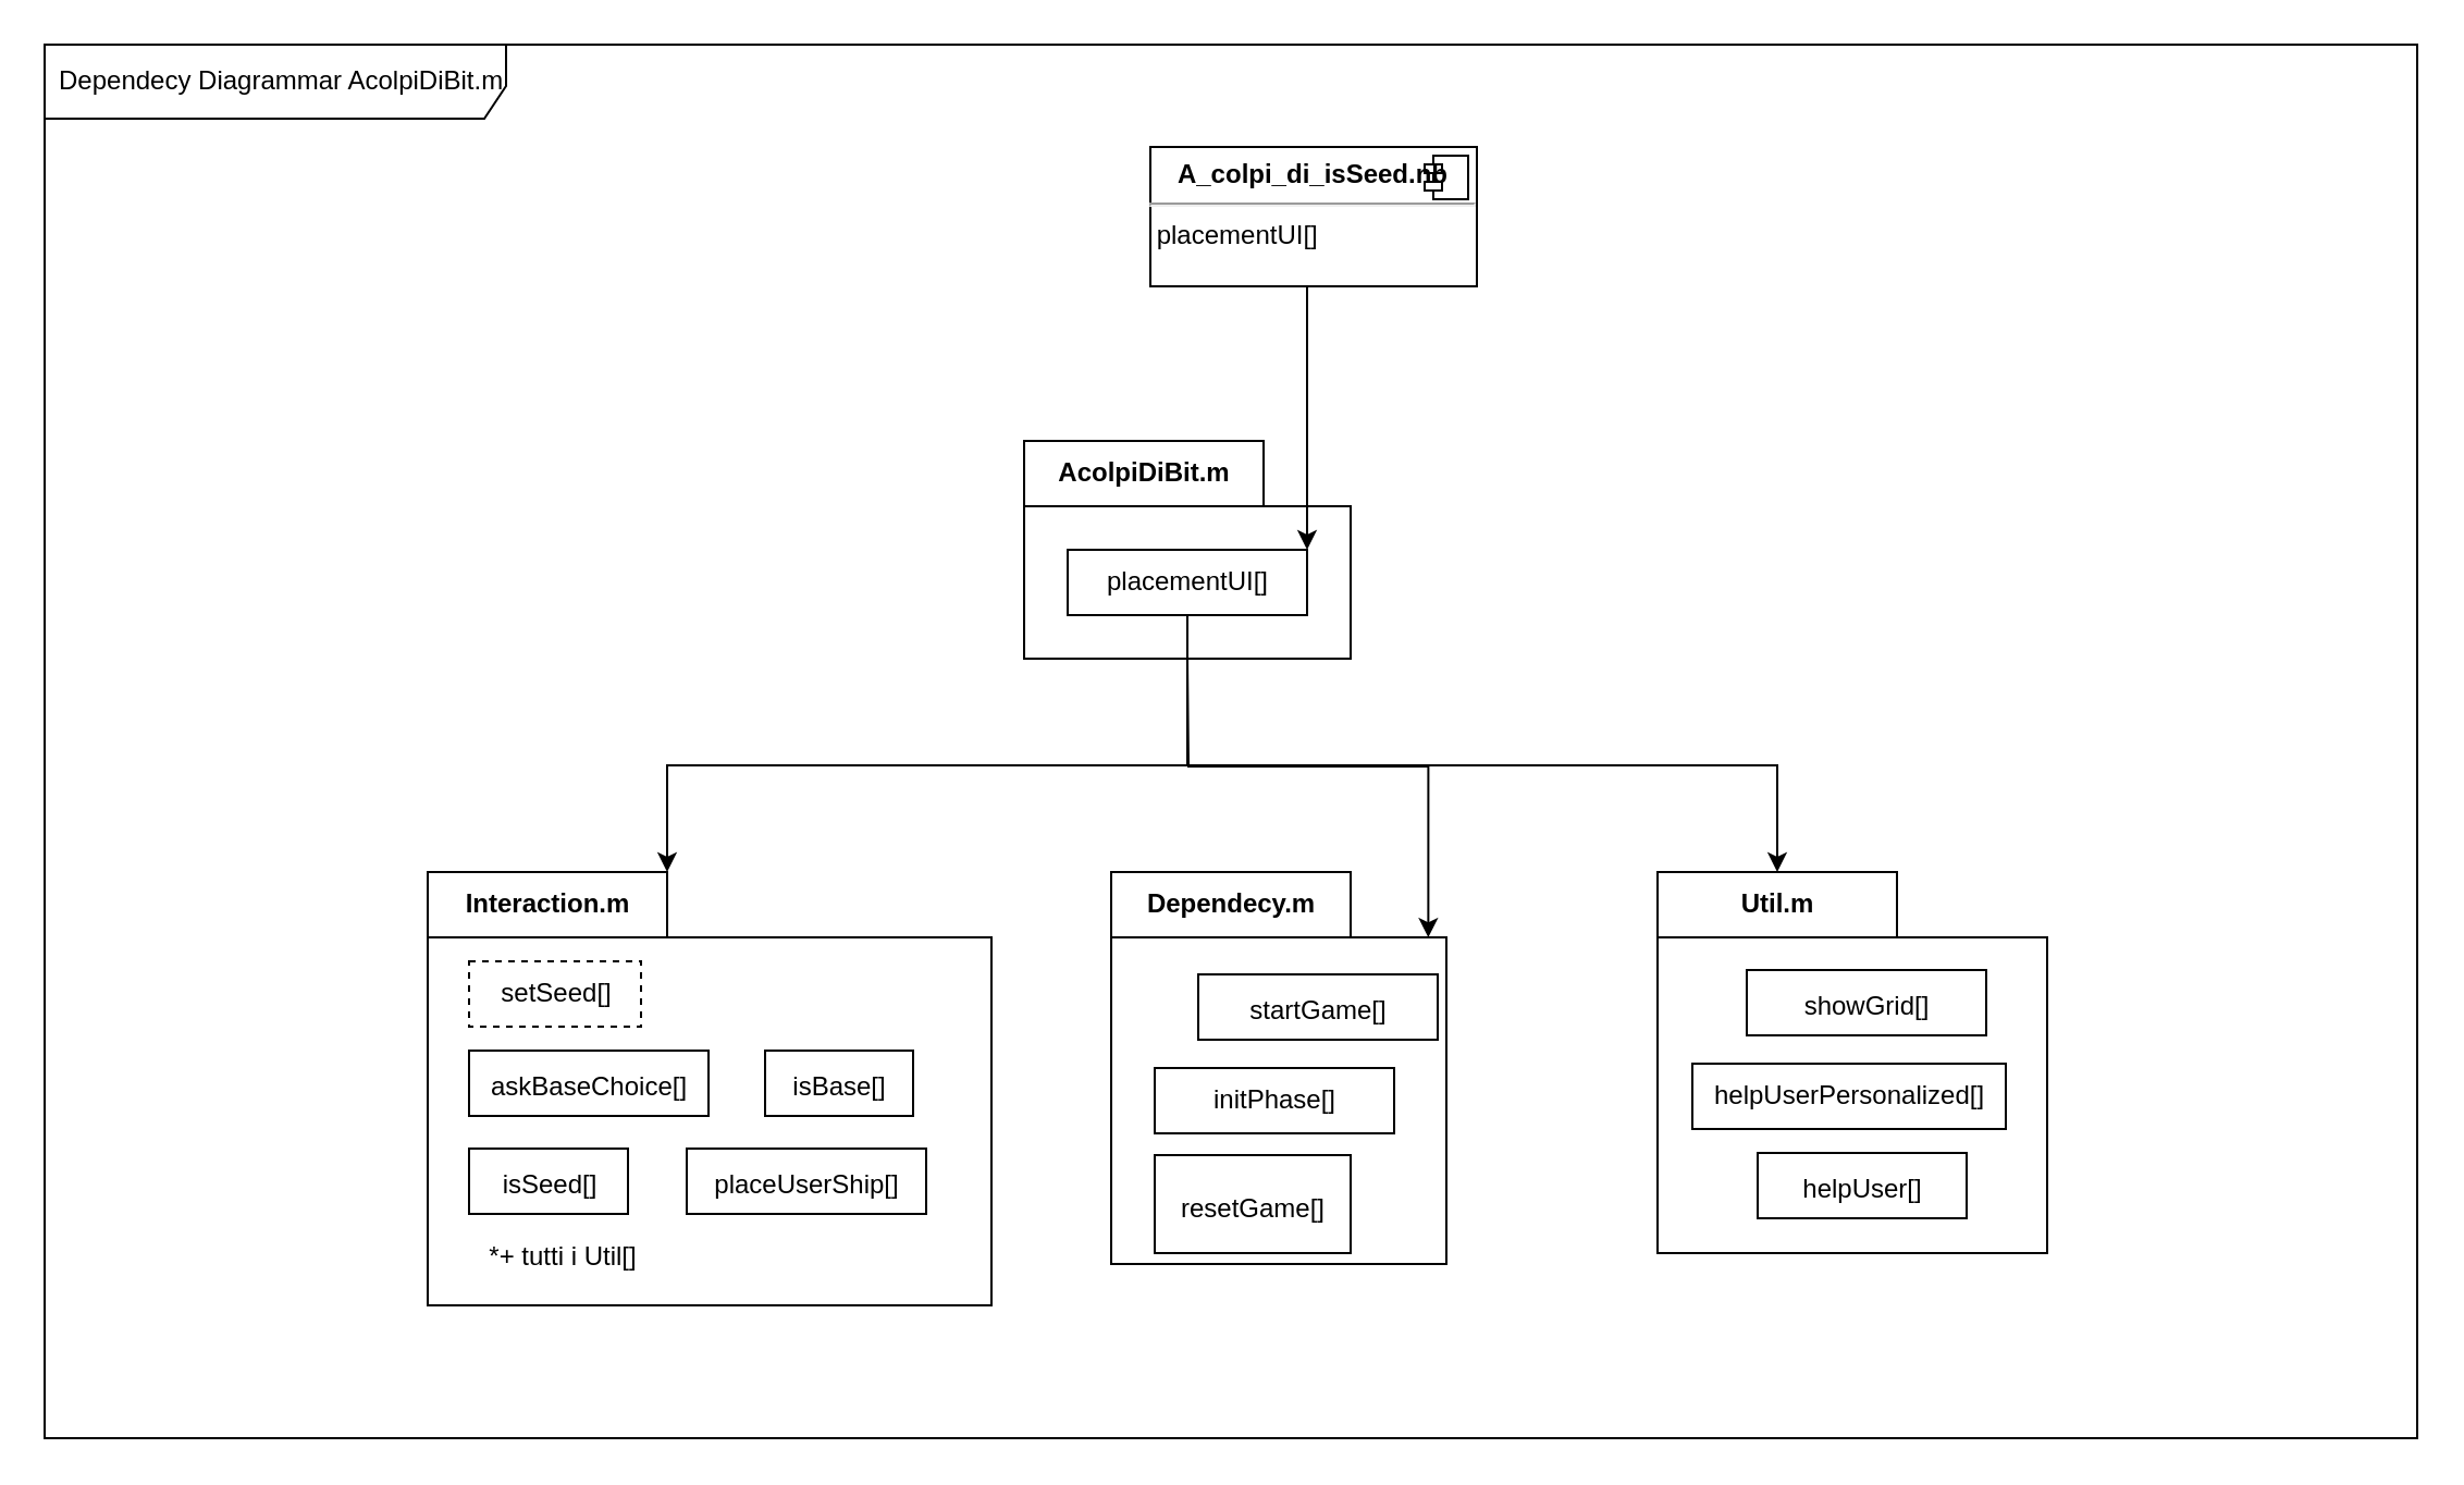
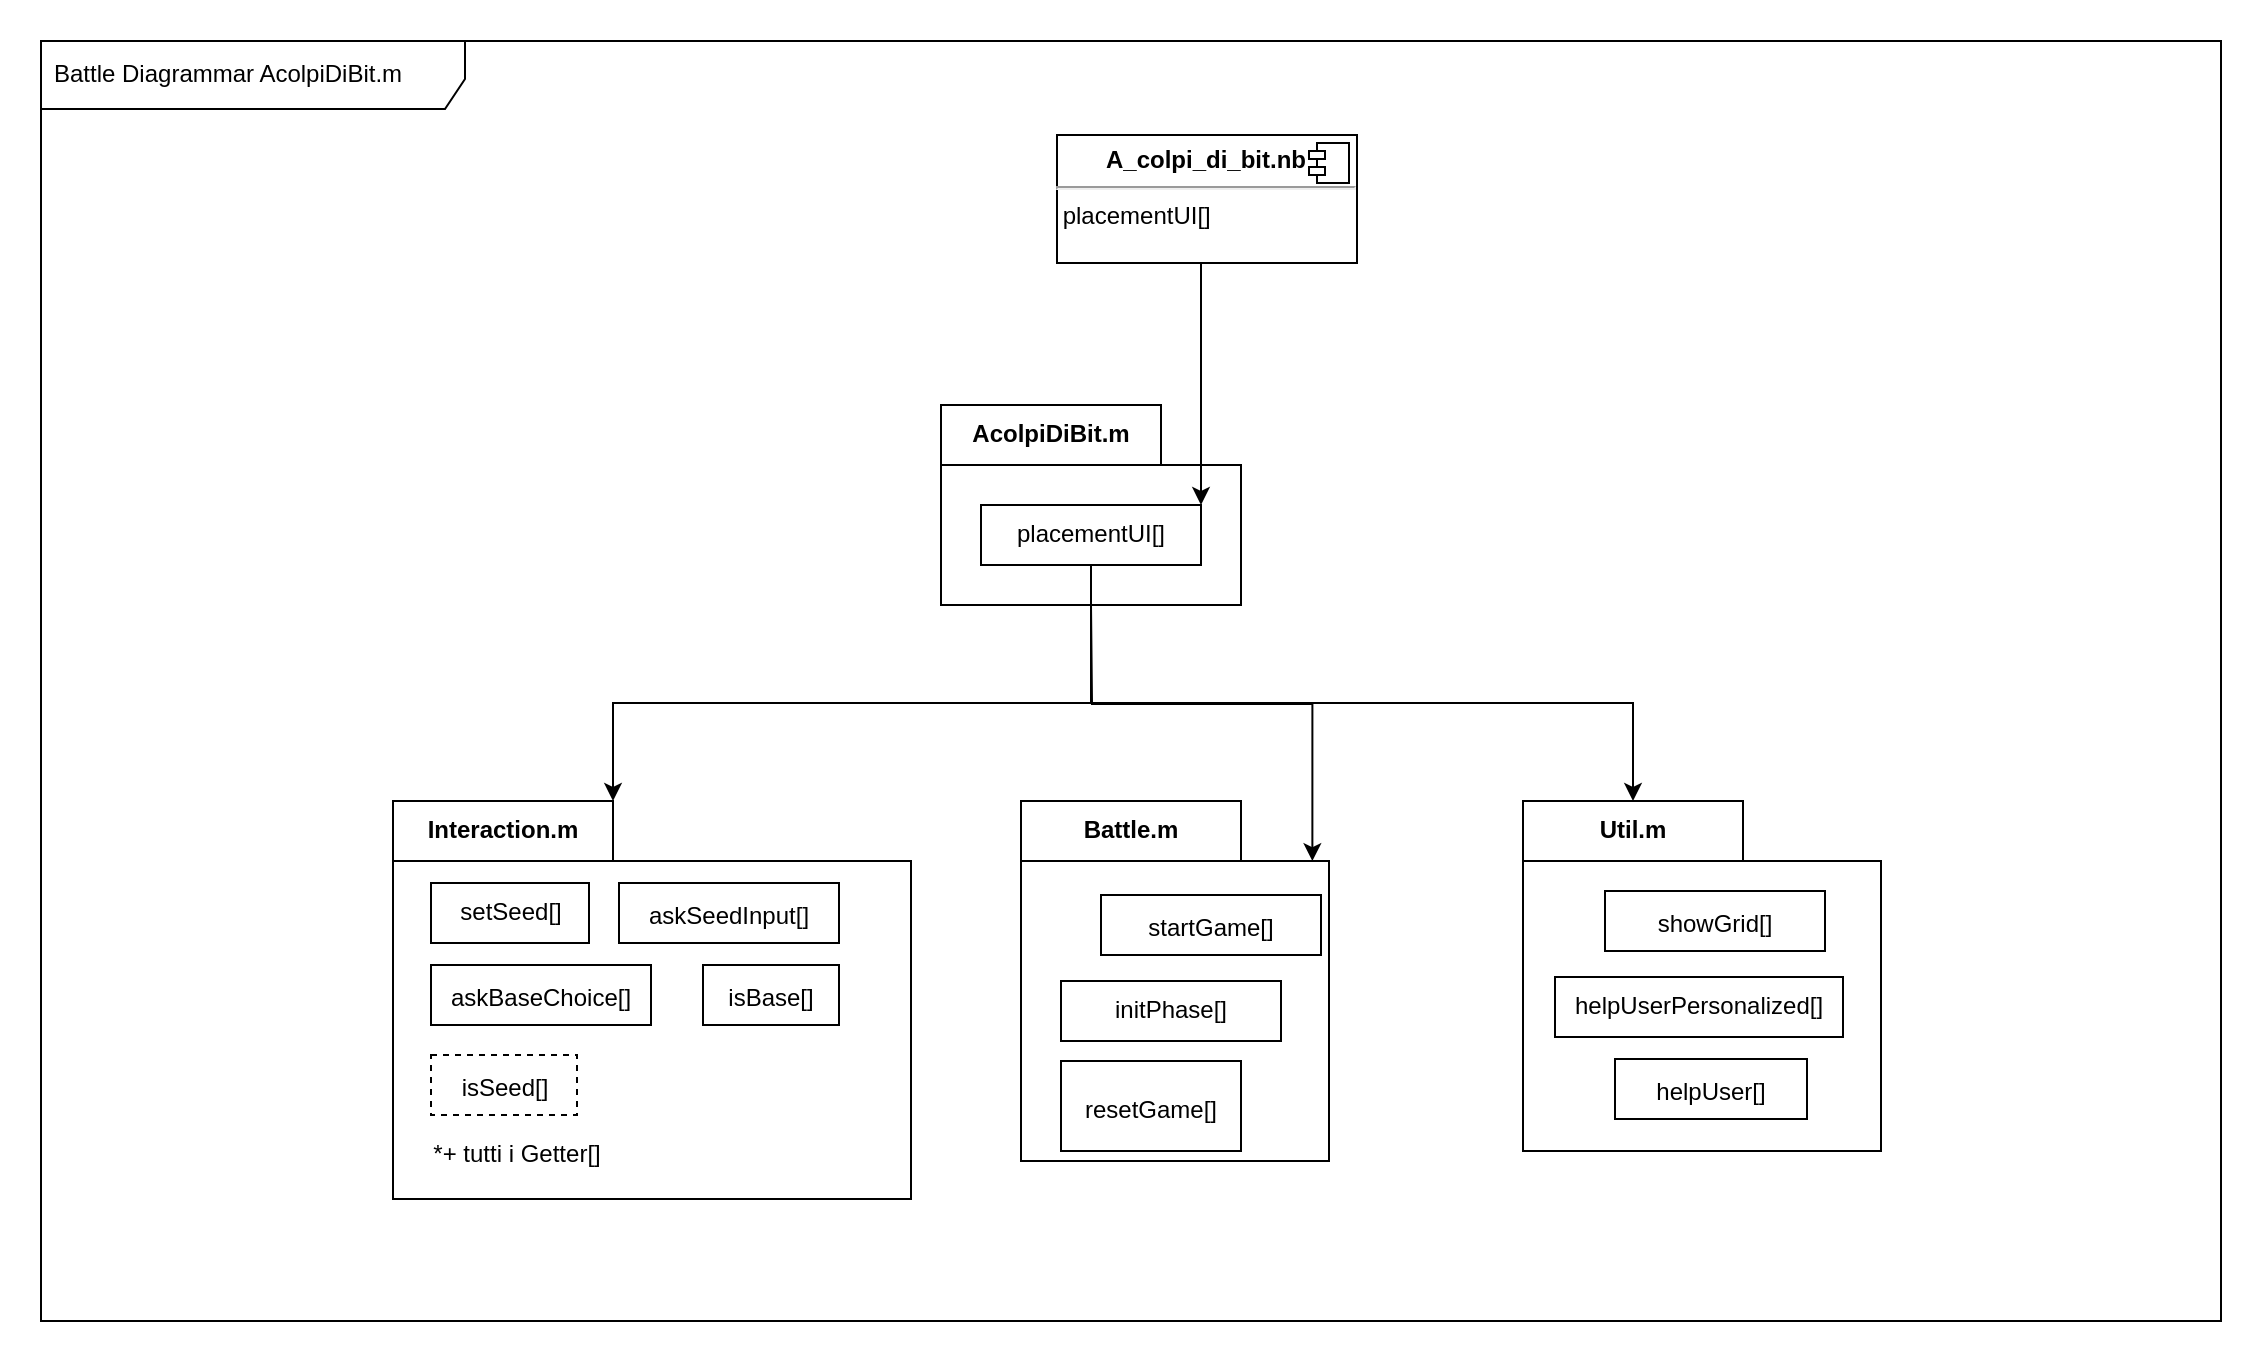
  <mxCell id="0" />
  <mxCell id="1" parent="0" />
- <mxCell id="2" value="Dependecy Diagrammar AcolpiDiBit.m" style="shape=umlFrame;whiteSpace=wrap;html=1;width=212;height=34;boundedLbl=1;verticalAlign=middle;align=left;spacingLeft=5;fontFamily=Helvetica;fontSize=12;fontColor=default;fillColor=none;" parent="1" vertex="1"><mxGeometry x="20" y="20" width="1090" height="640" as="geometry" /></mxCell>
+ <mxCell id="2" value="Battle Diagrammar AcolpiDiBit.m" style="shape=umlFrame;whiteSpace=wrap;html=1;width=212;height=34;boundedLbl=1;verticalAlign=middle;align=left;spacingLeft=5;fontFamily=Helvetica;fontSize=12;fontColor=default;fillColor=none;" parent="1" vertex="1"><mxGeometry x="20" y="20" width="1090" height="640" as="geometry" /></mxCell>
  <mxCell id="3" style="edgeStyle=orthogonalEdgeStyle;rounded=0;orthogonalLoop=1;jettySize=auto;html=1;exitX=0.5;exitY=1;exitDx=0;exitDy=0;entryX=0;entryY=0;entryDx=55;entryDy=0;entryPerimeter=0;fontFamily=Helvetica;fontSize=12;fontColor=default;" parent="1" source="5" target="23" edge="1"><mxGeometry relative="1" as="geometry"><Array as="points"><mxPoint x="545" y="351" /><mxPoint x="816" y="351" /></Array></mxGeometry></mxCell>
  <mxCell id="4" value="AcolpiDiBit.m" style="shape=folder;fontStyle=1;tabWidth=110;tabHeight=30;tabPosition=left;html=1;boundedLbl=1;labelInHeader=1;container=1;collapsible=0;recursiveResize=0;fontFamily=Helvetica;fontSize=12;fontColor=default;fillColor=none;" parent="1" vertex="1"><mxGeometry x="470" y="202" width="150" height="100" as="geometry" /></mxCell>
  <mxCell id="5" value="placementUI[]" style="html=1;fontFamily=Helvetica;fontSize=12;fontColor=default;fillColor=none;" parent="4" vertex="1"><mxGeometry width="110" height="30" relative="1" as="geometry"><mxPoint x="20" y="50" as="offset" /></mxGeometry></mxCell>
  <mxCell id="6" style="edgeStyle=orthogonalEdgeStyle;rounded=0;orthogonalLoop=1;jettySize=auto;html=1;entryX=0.946;entryY=0.167;entryDx=0;entryDy=0;entryPerimeter=0;fontFamily=Helvetica;fontSize=12;fontColor=default;" parent="4" target="19" edge="1"><mxGeometry relative="1" as="geometry"><mxPoint x="75" y="100" as="sourcePoint" /></mxGeometry></mxCell>
  <mxCell id="7" style="edgeStyle=orthogonalEdgeStyle;rounded=0;orthogonalLoop=1;jettySize=auto;html=1;entryX=0;entryY=0;entryDx=110;entryDy=0;entryPerimeter=0;" edge="1" parent="4" source="5" target="11"><mxGeometry relative="1" as="geometry"><Array as="points"><mxPoint x="75" y="149" /><mxPoint x="-164" y="149" /></Array></mxGeometry></mxCell>
  <mxCell id="8" style="edgeStyle=orthogonalEdgeStyle;rounded=0;orthogonalLoop=1;jettySize=auto;html=1;entryX=1;entryY=0;entryDx=0;entryDy=0;fontFamily=Helvetica;fontSize=12;fontColor=default;" parent="1" source="9" target="5" edge="1"><mxGeometry relative="1" as="geometry"><Array as="points"><mxPoint x="600" y="154" /><mxPoint x="600" y="154" /></Array></mxGeometry></mxCell>
- <mxCell id="9" value="&lt;p style=&quot;margin: 0px ; margin-top: 6px ; text-align: center&quot;&gt;&lt;b&gt;A_colpi_di_isSeed.nb&lt;/b&gt;&lt;/p&gt;&lt;hr&gt;&lt;span style=&quot;text-align: center&quot;&gt;&amp;nbsp;&lt;/span&gt;&lt;span&gt;placementUI[]&lt;/span&gt;&lt;span style=&quot;text-align: center&quot;&gt;&lt;br&gt;&lt;/span&gt;" style="align=left;overflow=fill;html=1;dropTarget=0;fontFamily=Helvetica;fontSize=12;fontColor=default;fillColor=none;" parent="1" vertex="1"><mxGeometry x="528" y="67" width="150" height="64" as="geometry" /></mxCell>
+ <mxCell id="9" value="&lt;p style=&quot;margin: 0px ; margin-top: 6px ; text-align: center&quot;&gt;&lt;b&gt;A_colpi_di_bit.nb&lt;/b&gt;&lt;/p&gt;&lt;hr&gt;&lt;span style=&quot;text-align: center&quot;&gt;&amp;nbsp;&lt;/span&gt;&lt;span&gt;placementUI[]&lt;/span&gt;&lt;span style=&quot;text-align: center&quot;&gt;&lt;br&gt;&lt;/span&gt;" style="align=left;overflow=fill;html=1;dropTarget=0;fontFamily=Helvetica;fontSize=12;fontColor=default;fillColor=none;" parent="1" vertex="1"><mxGeometry x="528" y="67" width="150" height="64" as="geometry" /></mxCell>
  <mxCell id="10" value="" style="shape=component;jettyWidth=8;jettyHeight=4;fontFamily=Helvetica;fontSize=12;fontColor=default;fillColor=none;html=1;" parent="9" vertex="1"><mxGeometry x="1" width="20" height="20" relative="1" as="geometry"><mxPoint x="-24" y="4" as="offset" /></mxGeometry></mxCell>
  <mxCell id="11" value="Interaction.m" style="shape=folder;fontStyle=1;tabWidth=110;tabHeight=30;tabPosition=left;html=1;boundedLbl=1;labelInHeader=1;container=1;collapsible=0;recursiveResize=0;fontFamily=Helvetica;fontSize=12;fontColor=default;fillColor=none;" parent="1" vertex="1"><mxGeometry x="196" y="400" width="259" height="199" as="geometry" /></mxCell>
- <mxCell id="12" value="setSeed[]" style="html=1;fontFamily=Helvetica;fontSize=12;fontColor=default;fillColor=none;dashed=1;" parent="11" vertex="1"><mxGeometry x="19" y="41" width="79" height="30" as="geometry" /></mxCell>
+ <mxCell id="12" value="setSeed[]" style="html=1;fontFamily=Helvetica;fontSize=12;fontColor=default;fillColor=none;" parent="11" vertex="1"><mxGeometry x="19" y="41" width="79" height="30" as="geometry" /></mxCell>
+ <mxCell id="13" value="&lt;span&gt;&lt;font style=&quot;font-size: 12px&quot;&gt;askSeedInput[]&lt;/font&gt;&lt;/span&gt;&lt;span style=&quot;font-size: medium&quot;&gt;&lt;/span&gt;" style="html=1;fontFamily=Helvetica;fontSize=12;fontColor=default;fillColor=none;" vertex="1" parent="11"><mxGeometry x="113" y="41" width="110" height="30" as="geometry" /></mxCell>
  <mxCell id="14" value="&lt;span&gt;&lt;font style=&quot;font-size: 12px&quot;&gt;askBaseChoice[]&lt;/font&gt;&lt;/span&gt;&lt;span style=&quot;font-size: medium&quot;&gt;&lt;/span&gt;" style="html=1;fontFamily=Helvetica;fontSize=12;fontColor=default;fillColor=none;" vertex="1" parent="11"><mxGeometry x="19" y="82" width="110" height="30" as="geometry" /></mxCell>
- <mxCell id="15" value="&lt;span&gt;&lt;font style=&quot;font-size: 12px&quot;&gt;isSeed[]&lt;/font&gt;&lt;/span&gt;&lt;span style=&quot;font-size: medium&quot;&gt;&lt;/span&gt;" style="html=1;fontFamily=Helvetica;fontSize=12;fontColor=default;fillColor=none;" vertex="1" parent="11"><mxGeometry x="19" y="127" width="73" height="30" as="geometry" /></mxCell>
+ <mxCell id="15" value="&lt;span&gt;&lt;font style=&quot;font-size: 12px&quot;&gt;isSeed[]&lt;/font&gt;&lt;/span&gt;&lt;span style=&quot;font-size: medium&quot;&gt;&lt;/span&gt;" style="html=1;fontFamily=Helvetica;fontSize=12;fontColor=default;fillColor=none;dashed=1;" vertex="1" parent="11"><mxGeometry x="19" y="127" width="73" height="30" as="geometry" /></mxCell>
  <mxCell id="16" value="&lt;span&gt;&lt;font style=&quot;font-size: 12px&quot;&gt;isBase[]&lt;/font&gt;&lt;/span&gt;&lt;span style=&quot;font-size: medium&quot;&gt;&lt;/span&gt;" style="html=1;fontFamily=Helvetica;fontSize=12;fontColor=default;fillColor=none;" vertex="1" parent="11"><mxGeometry x="155" y="82" width="68" height="30" as="geometry" /></mxCell>
- <mxCell id="17" value="*+ tutti i Util[]" style="text;html=1;align=center;verticalAlign=middle;resizable=0;points=[];autosize=1;strokeColor=none;fillColor=none;" vertex="1" parent="11"><mxGeometry x="15" y="168" width="94" height="18" as="geometry" /></mxCell>
- <mxCell id="18" value="&lt;span&gt;&lt;font style=&quot;font-size: 12px&quot;&gt;placeUserShip[]&lt;/font&gt;&lt;/span&gt;&lt;span style=&quot;font-size: medium&quot;&gt;&lt;/span&gt;" style="html=1;fontFamily=Helvetica;fontSize=12;fontColor=default;fillColor=none;" vertex="1" parent="11"><mxGeometry x="119" y="127" width="110" height="30" as="geometry" /></mxCell>
- <mxCell id="19" value="Dependecy.m" style="shape=folder;fontStyle=1;tabWidth=110;tabHeight=30;tabPosition=left;html=1;boundedLbl=1;labelInHeader=1;container=1;collapsible=0;recursiveResize=0;fontFamily=Helvetica;fontSize=12;fontColor=default;fillColor=none;" parent="1" vertex="1"><mxGeometry x="510" y="400" width="154" height="180" as="geometry" /></mxCell>
+ <mxCell id="17" value="*+ tutti i Getter[]" style="text;html=1;align=center;verticalAlign=middle;resizable=0;points=[];autosize=1;strokeColor=none;fillColor=none;" vertex="1" parent="11"><mxGeometry x="15" y="168" width="94" height="18" as="geometry" /></mxCell>
+ <mxCell id="19" value="Battle.m" style="shape=folder;fontStyle=1;tabWidth=110;tabHeight=30;tabPosition=left;html=1;boundedLbl=1;labelInHeader=1;container=1;collapsible=0;recursiveResize=0;fontFamily=Helvetica;fontSize=12;fontColor=default;fillColor=none;" parent="1" vertex="1"><mxGeometry x="510" y="400" width="154" height="180" as="geometry" /></mxCell>
  <mxCell id="20" value="&lt;span&gt;&lt;font style=&quot;font-size: 12px&quot;&gt;startGame[]&lt;/font&gt;&lt;/span&gt;&lt;span style=&quot;font-size: medium&quot;&gt;&lt;/span&gt;" style="html=1;fontFamily=Helvetica;fontSize=12;fontColor=default;fillColor=none;" parent="19" vertex="1"><mxGeometry x="40" y="47" width="110" height="30" as="geometry" /></mxCell>
  <mxCell id="21" value="&lt;span&gt;&lt;font style=&quot;font-size: 12px&quot;&gt;resetGame[]&lt;/font&gt;&lt;/span&gt;&lt;span style=&quot;font-size: medium&quot;&gt;&lt;/span&gt;" style="html=1;fontFamily=Helvetica;fontSize=12;fontColor=default;fillColor=none;" parent="19" vertex="1"><mxGeometry x="20" y="130" width="90" height="45" as="geometry" /></mxCell>
  <mxCell id="22" value="&lt;span&gt;&lt;font style=&quot;font-size: 12px&quot;&gt;initPhase[]&lt;/font&gt;&lt;/span&gt;" style="html=1;fontFamily=Helvetica;fontSize=12;fontColor=default;fillColor=none;" parent="19" vertex="1"><mxGeometry x="20" y="90" width="110" height="30" as="geometry" /></mxCell>
  <mxCell id="23" value="Util.m" style="shape=folder;fontStyle=1;tabWidth=110;tabHeight=30;tabPosition=left;html=1;boundedLbl=1;labelInHeader=1;container=1;collapsible=0;recursiveResize=0;fontFamily=Helvetica;fontSize=12;fontColor=default;fillColor=none;" parent="1" vertex="1"><mxGeometry x="761" y="400" width="179" height="175" as="geometry" /></mxCell>
  <mxCell id="24" value="&lt;span&gt;&lt;font style=&quot;font-size: 12px&quot;&gt;showGrid[]&lt;/font&gt;&lt;/span&gt;&lt;span style=&quot;font-size: medium&quot;&gt;&lt;/span&gt;" style="html=1;fontFamily=Helvetica;fontSize=12;fontColor=default;fillColor=none;" parent="23" vertex="1"><mxGeometry x="41" y="45" width="110" height="30" as="geometry" /></mxCell>
  <mxCell id="25" value="helpUserPersonalized[]" style="html=1;fontFamily=Helvetica;fontSize=12;fontColor=default;fillColor=none;" vertex="1" parent="23"><mxGeometry x="16" y="88" width="144" height="30" as="geometry" /></mxCell>
  <mxCell id="26" value="&lt;span&gt;&lt;font style=&quot;font-size: 12px&quot;&gt;helpUser[]&lt;/font&gt;&lt;/span&gt;&lt;span style=&quot;font-size: medium&quot;&gt;&lt;/span&gt;" style="html=1;fontFamily=Helvetica;fontSize=12;fontColor=default;fillColor=none;" vertex="1" parent="23"><mxGeometry x="46" y="129" width="96" height="30" as="geometry" /></mxCell>
